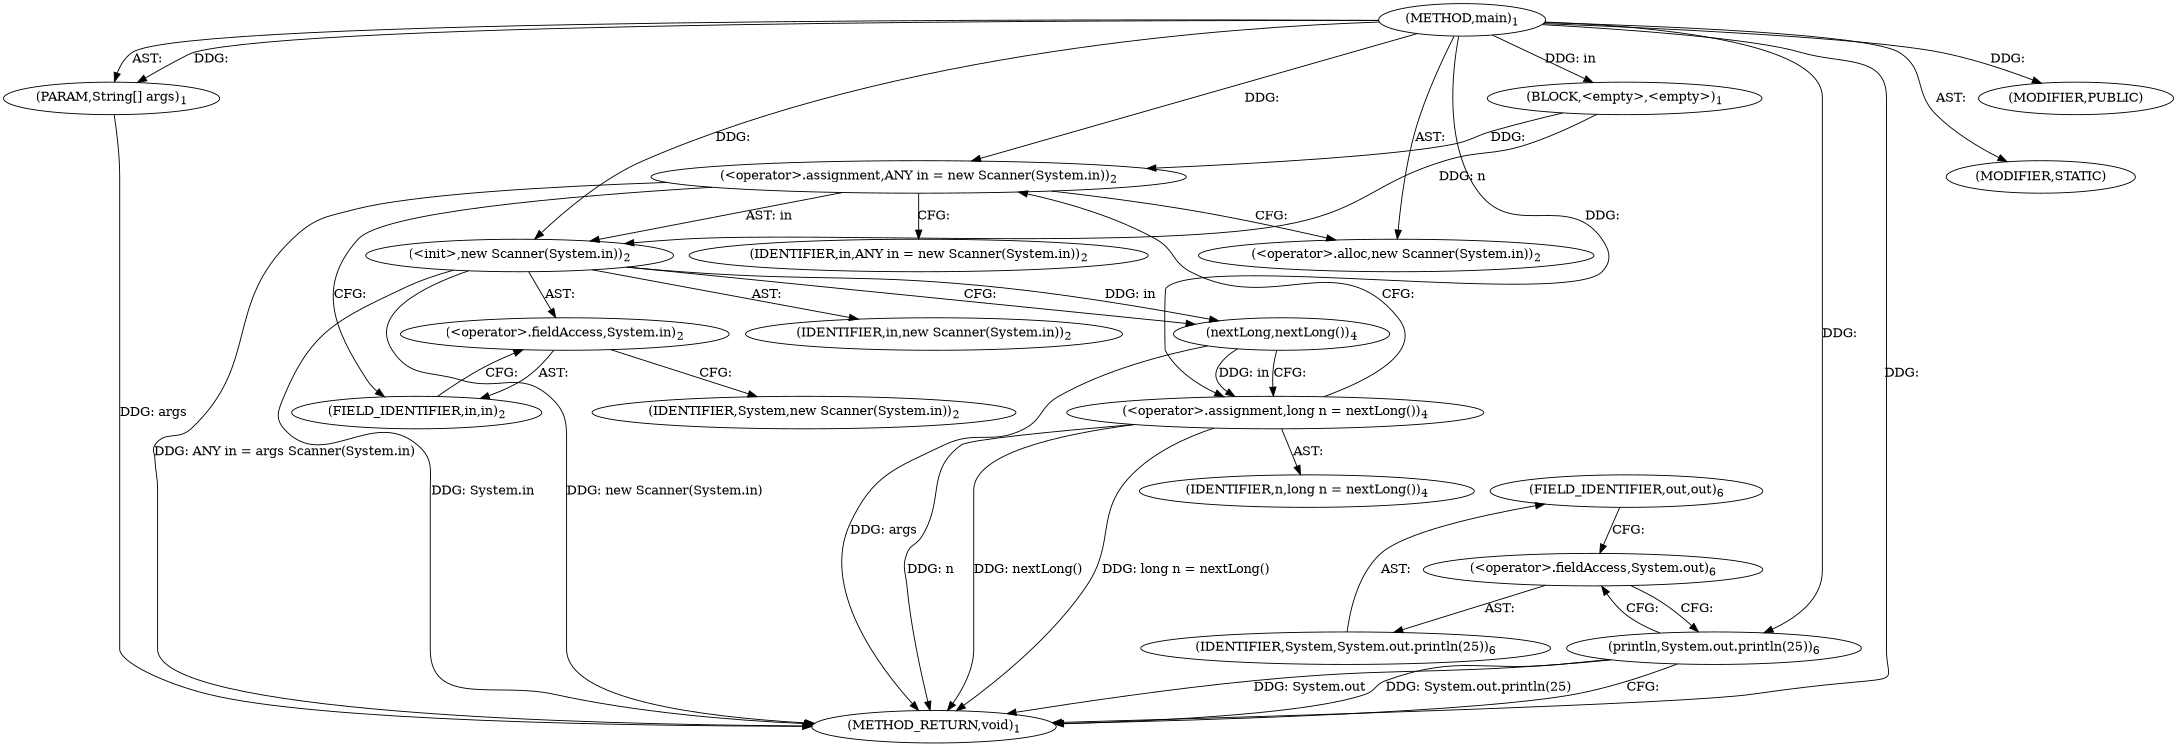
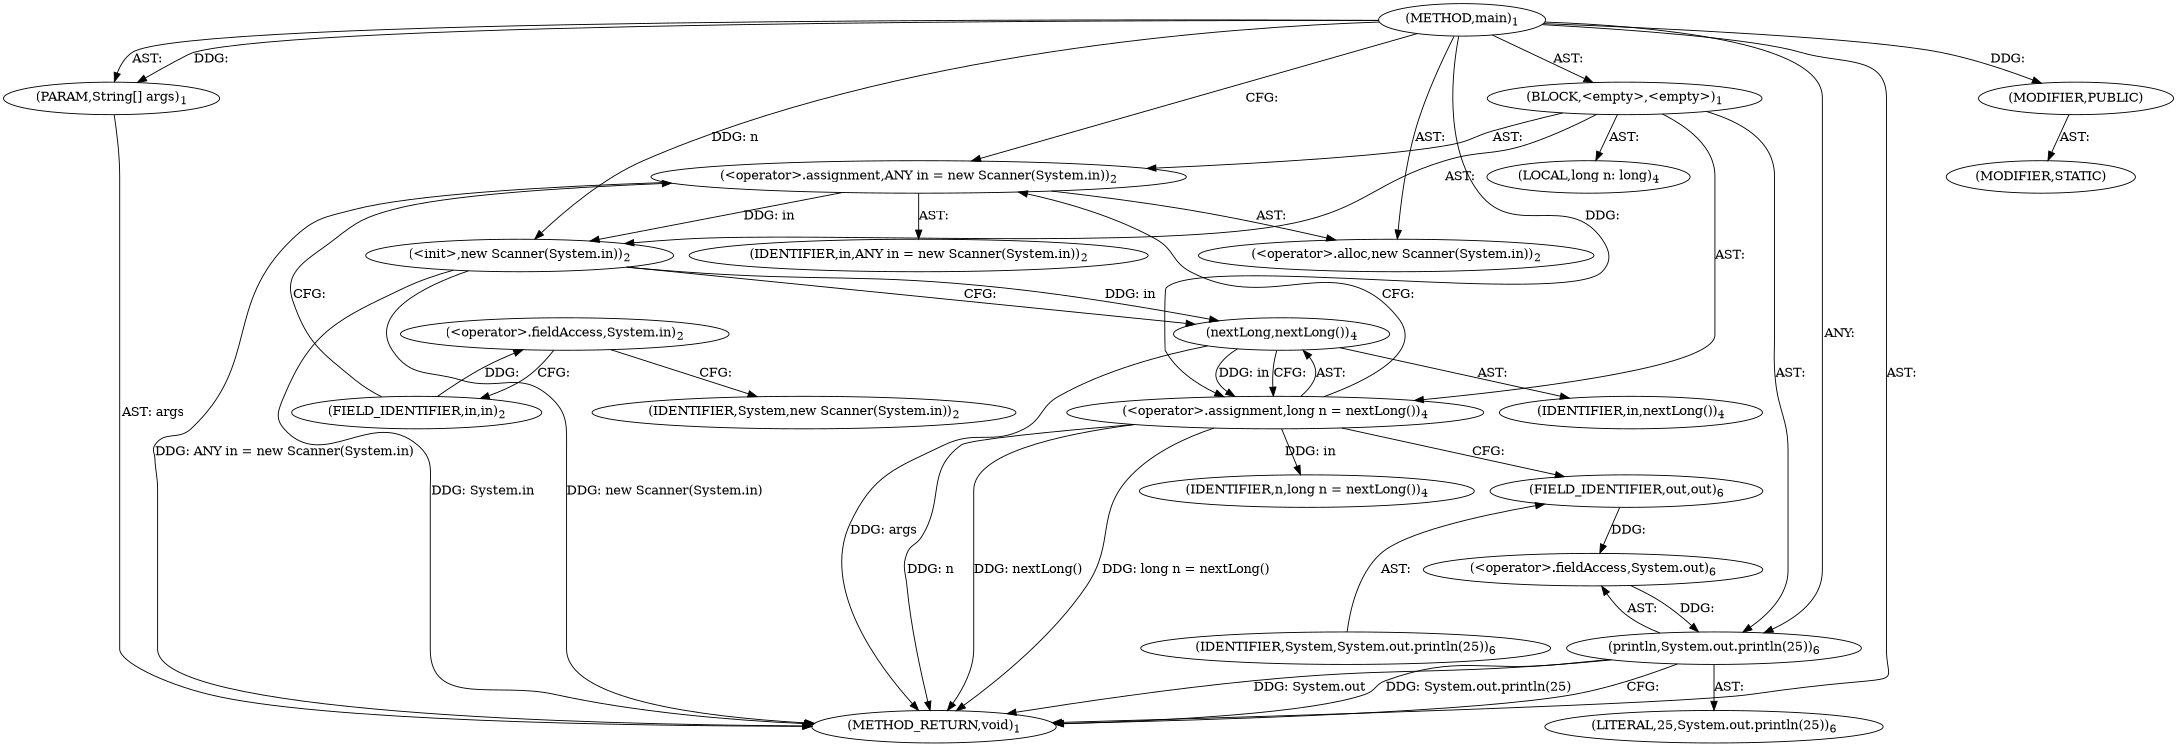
  digraph {
    n1 [label=<(METHOD,main)<SUB>1</SUB>>]
    n2 [label=<(PARAM,String[] args)<SUB>1</SUB>>]
    n3 [label=<(BLOCK,&lt;empty&gt;,&lt;empty&gt;)<SUB>1</SUB>>]
    n4 [label=<(&lt;operator&gt;.assignment,ANY in = new Scanner(System.in))<SUB>2</SUB>>]
    n5 [label=<(&lt;operator&gt;.alloc,new Scanner(System.in))<SUB>2</SUB>>]
    n6 [label=<(&lt;init&gt;,new Scanner(System.in))<SUB>2</SUB>>]
    n7 [label=<(println,System.out.println(25))<SUB>6</SUB>>]
    n8 [label=<(MODIFIER,PUBLIC)>]
    n9 [label=<(MODIFIER,STATIC)>]
    n10 [label=<(METHOD_RETURN,void)<SUB>1</SUB>>]
    n11 [label=<(&lt;operator&gt;.assignment,long n = nextLong())<SUB>4</SUB>>]
+   n12 [label=<(LOCAL,long n: long)<SUB>4</SUB>>]
    n13 [label=<(IDENTIFIER,in,ANY in = new Scanner(System.in))<SUB>2</SUB>>]
    n14 [label=<(FIELD_IDENTIFIER,in,in)<SUB>2</SUB>>]
    n15 [label=<(nextLong,nextLong())<SUB>4</SUB>>]
-   n16 [label=<(IDENTIFIER,in,new Scanner(System.in))<SUB>2</SUB>>]
    n17 [label=<(&lt;operator&gt;.fieldAccess,System.in)<SUB>2</SUB>>]
+   n18 [label=<(IDENTIFIER,in,nextLong())<SUB>4</SUB>>]
    n19 [label=<(&lt;operator&gt;.fieldAccess,System.out)<SUB>6</SUB>>]
+   n20 [label=<(LITERAL,25,System.out.println(25))<SUB>6</SUB>>]
    n21 [label=<(IDENTIFIER,n,long n = nextLong())<SUB>4</SUB>>]
    n22 [label=<(FIELD_IDENTIFIER,out,out)<SUB>6</SUB>>]
    n23 [label=<(IDENTIFIER,System,new Scanner(System.in))<SUB>2</SUB>>]
    n24 [label=<(IDENTIFIER,System,System.out.println(25))<SUB>6</SUB>>]
    n1 -> n2 [label="AST: "]
    n1 -> n2 [label="DDG: "]
-   n1 -> n3 [label="DDG: in"]
-   n1 -> n4 [label="DDG: "]
+   n1 -> n3 [label="AST: "]
+   n1 -> n4 [label="CFG: "]
    n1 -> n5 [label="AST: "]
-   n1 -> n6 [label="DDG: "]
-   n1 -> n7 [label="DDG: "]
+   n1 -> n6 [label="DDG: n"]
+   n1 -> n7 [label="ANY: "]
    n1 -> n8 [label="DDG: "]
-   n1 -> n9 [label="AST: "]
-   n1 -> n10 [label="DDG: "]
+   n8 -> n9 [label="AST: "]
+   n1 -> n10 [label="AST: "]
    n1 -> n11 [label="DDG: "]
-   n2 -> n10 [label="DDG: args"]
-   n3 -> n4 [label="DDG: "]
-   n3 -> n6 [label="DDG: n"]
-   n4 -> n5 [label="CFG: "]
-   n4 -> n6 [label="AST: in"]
-   n4 -> n10 [label="DDG: ANY in = args Scanner(System.in)"]
-   n4 -> n13 [label="CFG: "]
-   n4 -> n14 [label="CFG: "]
+   n2 -> n10 [label="AST: args"]
+   n3 -> n4 [label="AST: "]
+   n3 -> n6 [label="AST: "]
+   n3 -> n7 [label="AST: "]
+   n3 -> n11 [label="AST: "]
+   n3 -> n12 [label="AST: "]
+   n4 -> n5 [label="AST: "]
+   n4 -> n6 [label="DDG: in"]
+   n4 -> n10 [label="DDG: ANY in = new Scanner(System.in)"]
+   n4 -> n13 [label="AST: "]
+   n14 -> n4 [label="CFG: "]
    n6 -> n10 [label="DDG: System.in"]
    n6 -> n10 [label="DDG: new Scanner(System.in)"]
    n6 -> n15 [label="CFG: "]
    n6 -> n15 [label="DDG: in"]
-   n6 -> n16 [label="AST: "]
-   n6 -> n17 [label="AST: "]
    n7 -> n10 [label="CFG: "]
    n7 -> n10 [label="DDG: System.out"]
    n7 -> n10 [label="DDG: System.out.println(25)"]
-   n7 -> n19 [label="CFG: "]
+   n7 -> n19 [label="AST: "]
+   n7 -> n20 [label="AST: "]
    n11 -> n4 [label="CFG: "]
    n11 -> n10 [label="DDG: n"]
    n11 -> n10 [label="DDG: nextLong()"]
    n11 -> n10 [label="DDG: long n = nextLong()"]
-   n11 -> n21 [label="AST: "]
-   n14 -> n17 [label="CFG: "]
+   n11 -> n15 [label="AST: "]
+   n11 -> n21 [label="DDG: in"]
+   n11 -> n22 [label="CFG: "]
+   n14 -> n17 [label="DDG: "]
    n15 -> n10 [label="DDG: args"]
    n15 -> n11 [label="CFG: "]
    n15 -> n11 [label="DDG: in"]
-   n17 -> n14 [label="AST: "]
+   n15 -> n18 [label="AST: "]
+   n17 -> n14 [label="CFG: "]
    n17 -> n23 [label="CFG: "]
-   n19 -> n7 [label="CFG: "]
-   n19 -> n24 [label="AST: "]
-   n22 -> n19 [label="CFG: "]
+   n19 -> n7 [label="DDG: "]
+   n22 -> n19 [label="DDG: "]
    n24 -> n22 [label="AST: "]
  }
